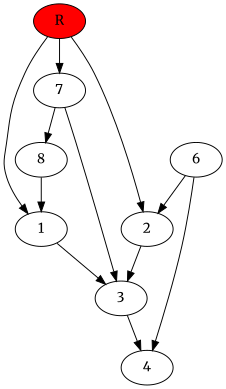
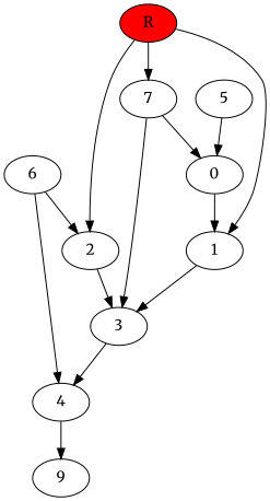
  digraph {
    fontname=Merriweather
    node [fontname=Merriweather]
    edge [fontname=Merriweather]
    1
    3
    4
    2
-   8
+   9
+   5
+   8 [label=0]
    6
    7
    R [fillcolor="#ff0000" style=filled]
    1 -> 3
    3 -> 4
+   4 -> 9
    2 -> 3
+   5 -> 8
    8 -> 1
    6 -> 4
    6 -> 2
    7 -> 3
    7 -> 8
    R -> 1
    R -> 2
    R -> 7
  }
